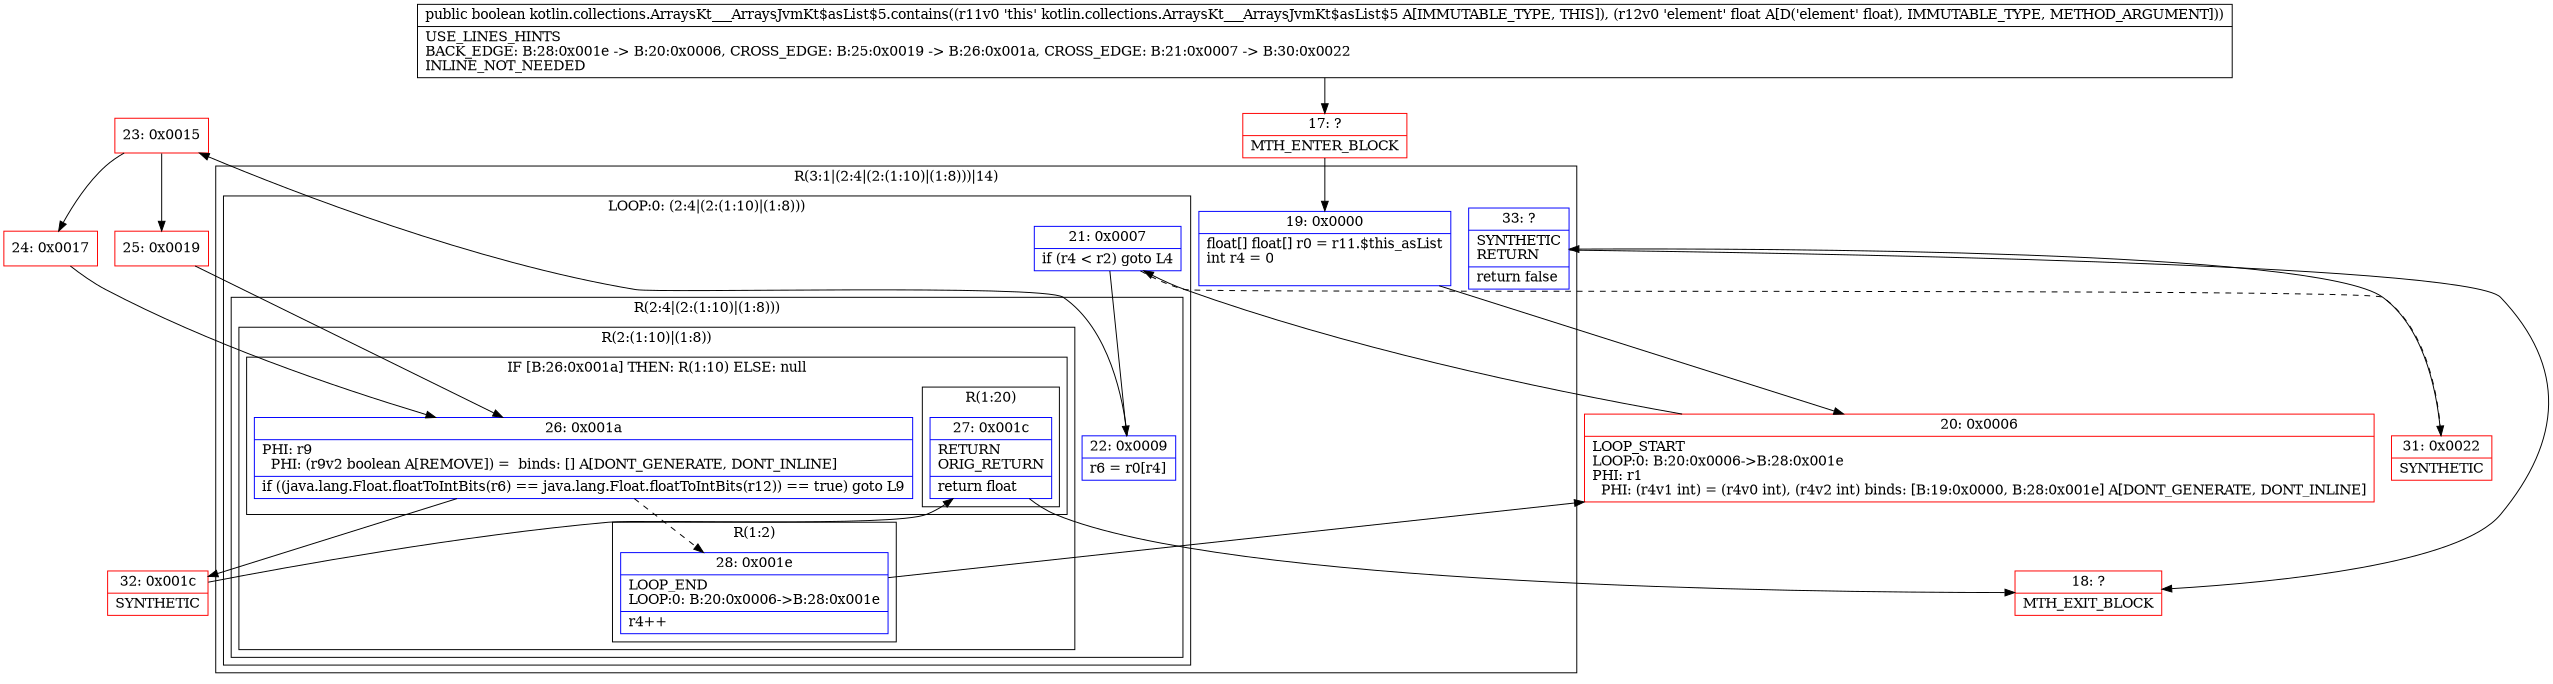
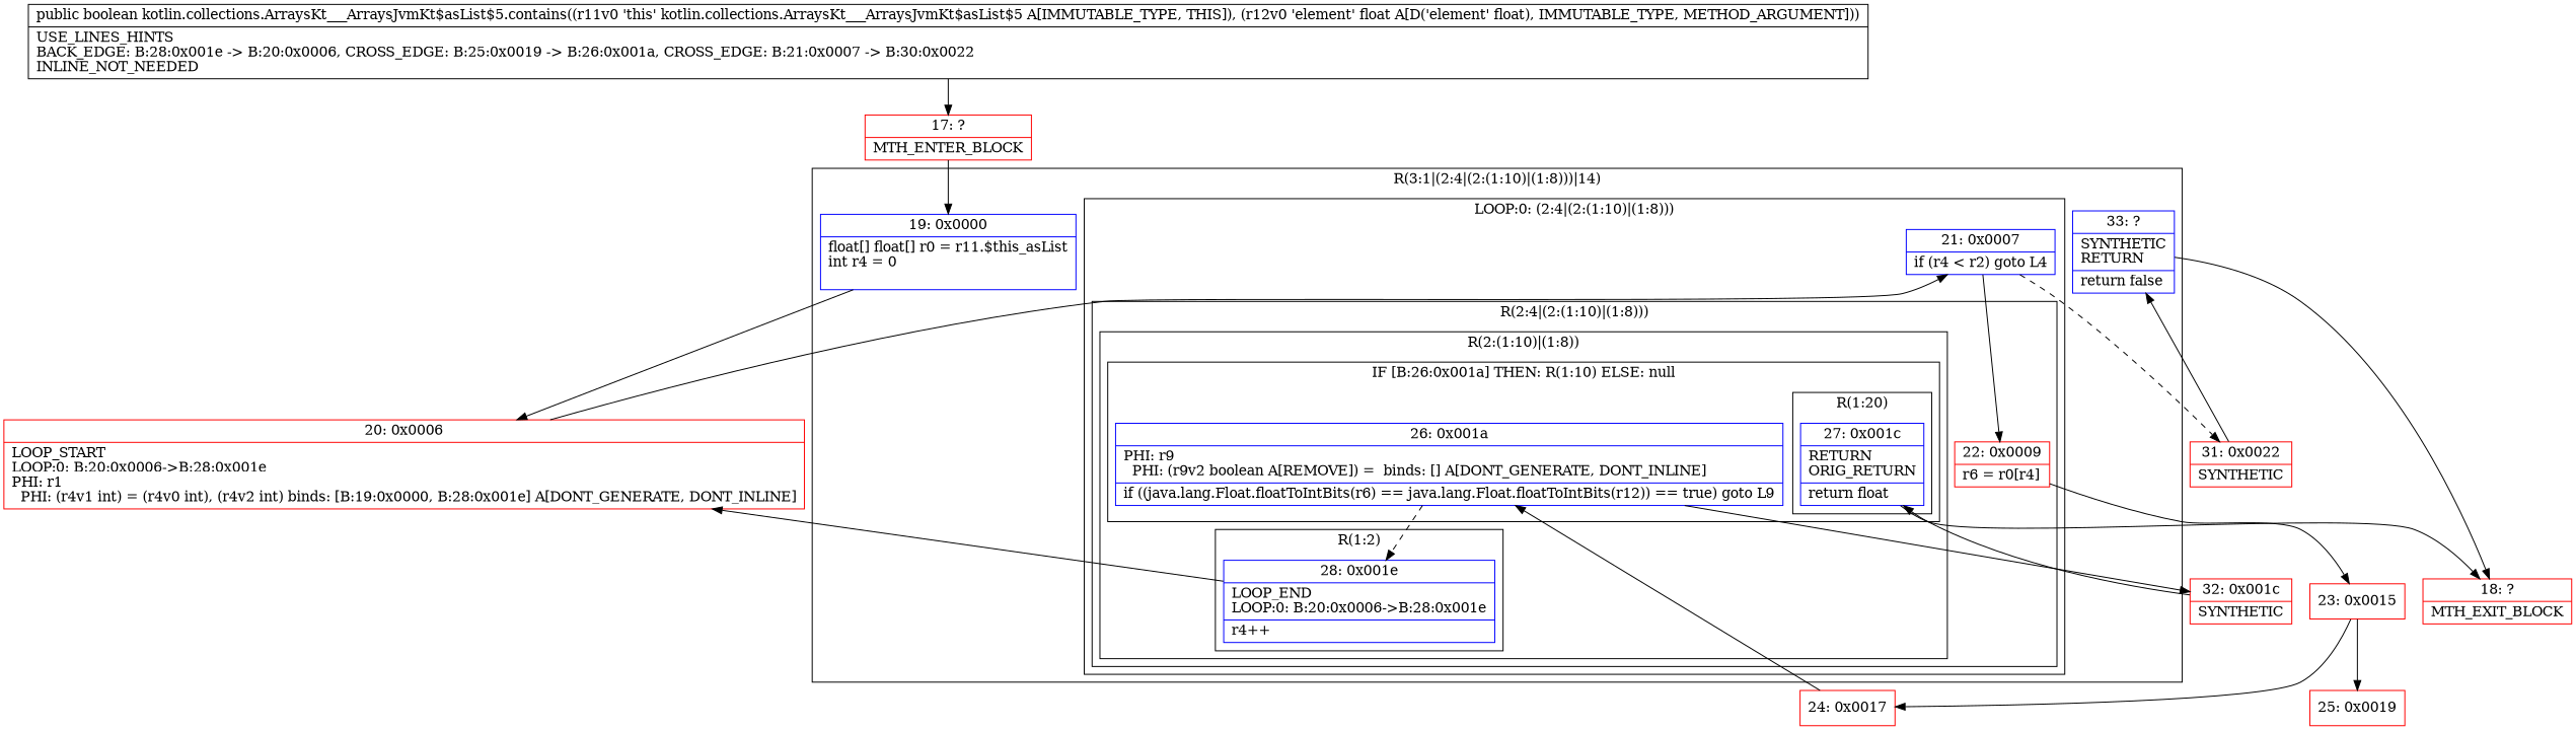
  digraph {
    node [color=red shape=record]
    n1 [color=blue label="{27\:\ 0x001c|RETURN\lORIG_RETURN\l|return float\l}"]
    n2 [color=blue label="{26\:\ 0x001a|PHI: r9 \l  PHI: (r9v2 boolean A[REMOVE]) =  binds: [] A[DONT_GENERATE, DONT_INLINE]\l|if ((java.lang.Float.floatToIntBits(r6) == java.lang.Float.floatToIntBits(r12)) == true) goto L9\l}"]
    n3 [color=blue label="{28\:\ 0x001e|LOOP_END\lLOOP:0: B:20:0x0006\-\>B:28:0x001e\l|r4++\l}"]
-   n4 [color=blue label="{22\:\ 0x0009|r6 = r0[r4]\l}"]
+   n4 [label="{22\:\ 0x0009|r6 = r0[r4]\l}"]
    n5 [color=blue label="{21\:\ 0x0007|if (r4 \< r2) goto L4\l}"]
    n6 [color=blue label="{19\:\ 0x0000|float[] float[] r0 = r11.$this_asList\lint r4 = 0\l\l}"]
    n7 [color=blue label="{33\:\ ?|SYNTHETIC\lRETURN\l|return false\l}"]
    n8 [label="{18\:\ ?|MTH_EXIT_BLOCK\l}"]
    n9 [label="{32\:\ 0x001c|SYNTHETIC\l}"]
    n10 [label="{20\:\ 0x0006|LOOP_START\lLOOP:0: B:20:0x0006\-\>B:28:0x001e\lPHI: r1 \l  PHI: (r4v1 int) = (r4v0 int), (r4v2 int) binds: [B:19:0x0000, B:28:0x001e] A[DONT_GENERATE, DONT_INLINE]\l}"]
    n11 [label="{23\:\ 0x0015}"]
    n12 [label="{31\:\ 0x0022|SYNTHETIC\l}"]
    n13 [label="{24\:\ 0x0017}"]
    n14 [label="{25\:\ 0x0019}"]
    n15 [label="{17\:\ ?|MTH_ENTER_BLOCK\l}"]
    n16 [label="{public boolean kotlin.collections.ArraysKt___ArraysJvmKt$asList$5.contains((r11v0 'this' kotlin.collections.ArraysKt___ArraysJvmKt$asList$5 A[IMMUTABLE_TYPE, THIS]), (r12v0 'element' float A[D('element' float), IMMUTABLE_TYPE, METHOD_ARGUMENT]))  | USE_LINES_HINTS\lBACK_EDGE: B:28:0x001e \-\> B:20:0x0006, CROSS_EDGE: B:25:0x0019 \-\> B:26:0x001a, CROSS_EDGE: B:21:0x0007 \-\> B:30:0x0022\lINLINE_NOT_NEEDED\l}" color=""]
    subgraph cluster_1 {
      label="R(3:1|(2:4|(2:(1:10)|(1:8)))|14)"
      n6
      n7
      subgraph cluster_2 {
        label="LOOP:0: (2:4|(2:(1:10)|(1:8)))"
        n5
        subgraph cluster_3 {
          label="R(2:4|(2:(1:10)|(1:8)))"
          n4
          subgraph cluster_4 {
            label="R(2:(1:10)|(1:8))"
            subgraph cluster_5 {
              label="IF [B:26:0x001a] THEN: R(1:10) ELSE: null"
              n2
              subgraph cluster_6 {
                label="R(1:20)"
                n1
              }
            }
            subgraph cluster_7 {
              label="R(1:2)"
              n3
            }
          }
        }
      }
    }
    n1 -> n8
    n2 -> n3 [style=dashed]
    n2 -> n9
    n3 -> n10
    n4 -> n11
    n5 -> n4
    n5 -> n12 [style=dashed]
    n6 -> n10
    n7 -> n8
    n9 -> n1
    n10 -> n5
    n11 -> n13
    n11 -> n14
    n12 -> n7
    n13 -> n2
-   n14 -> n2
    n15 -> n6
    n16 -> n15
  }
